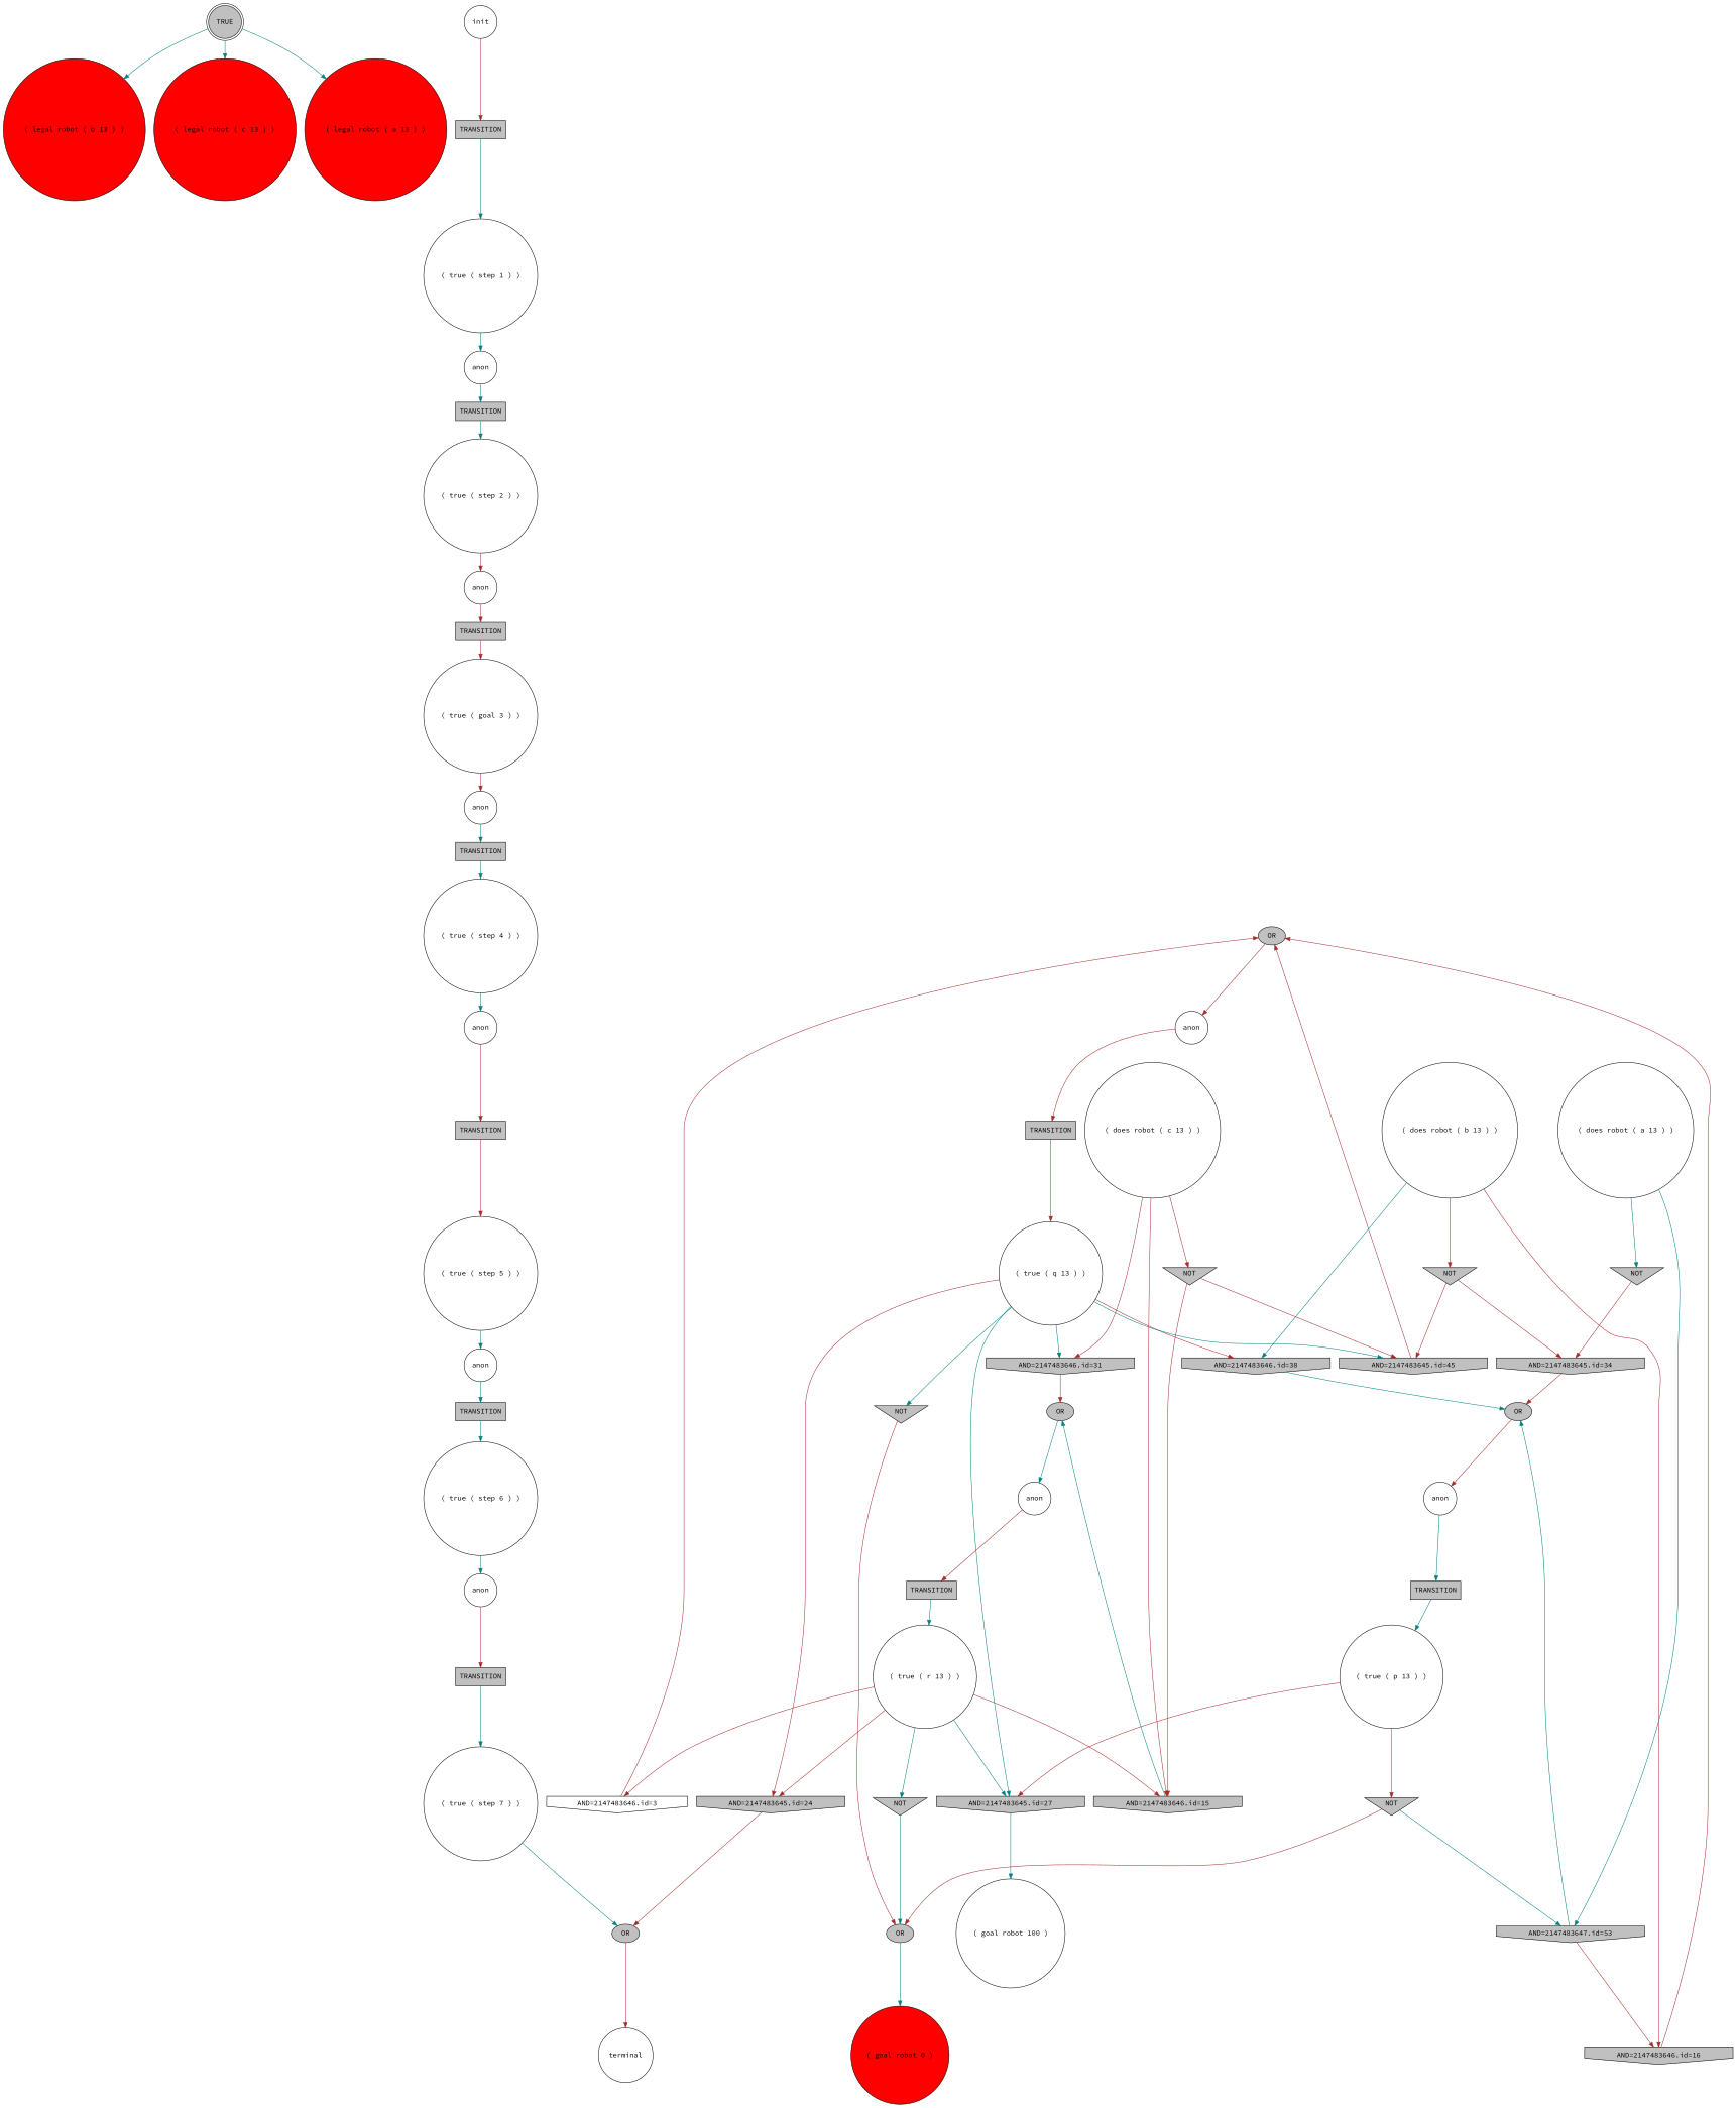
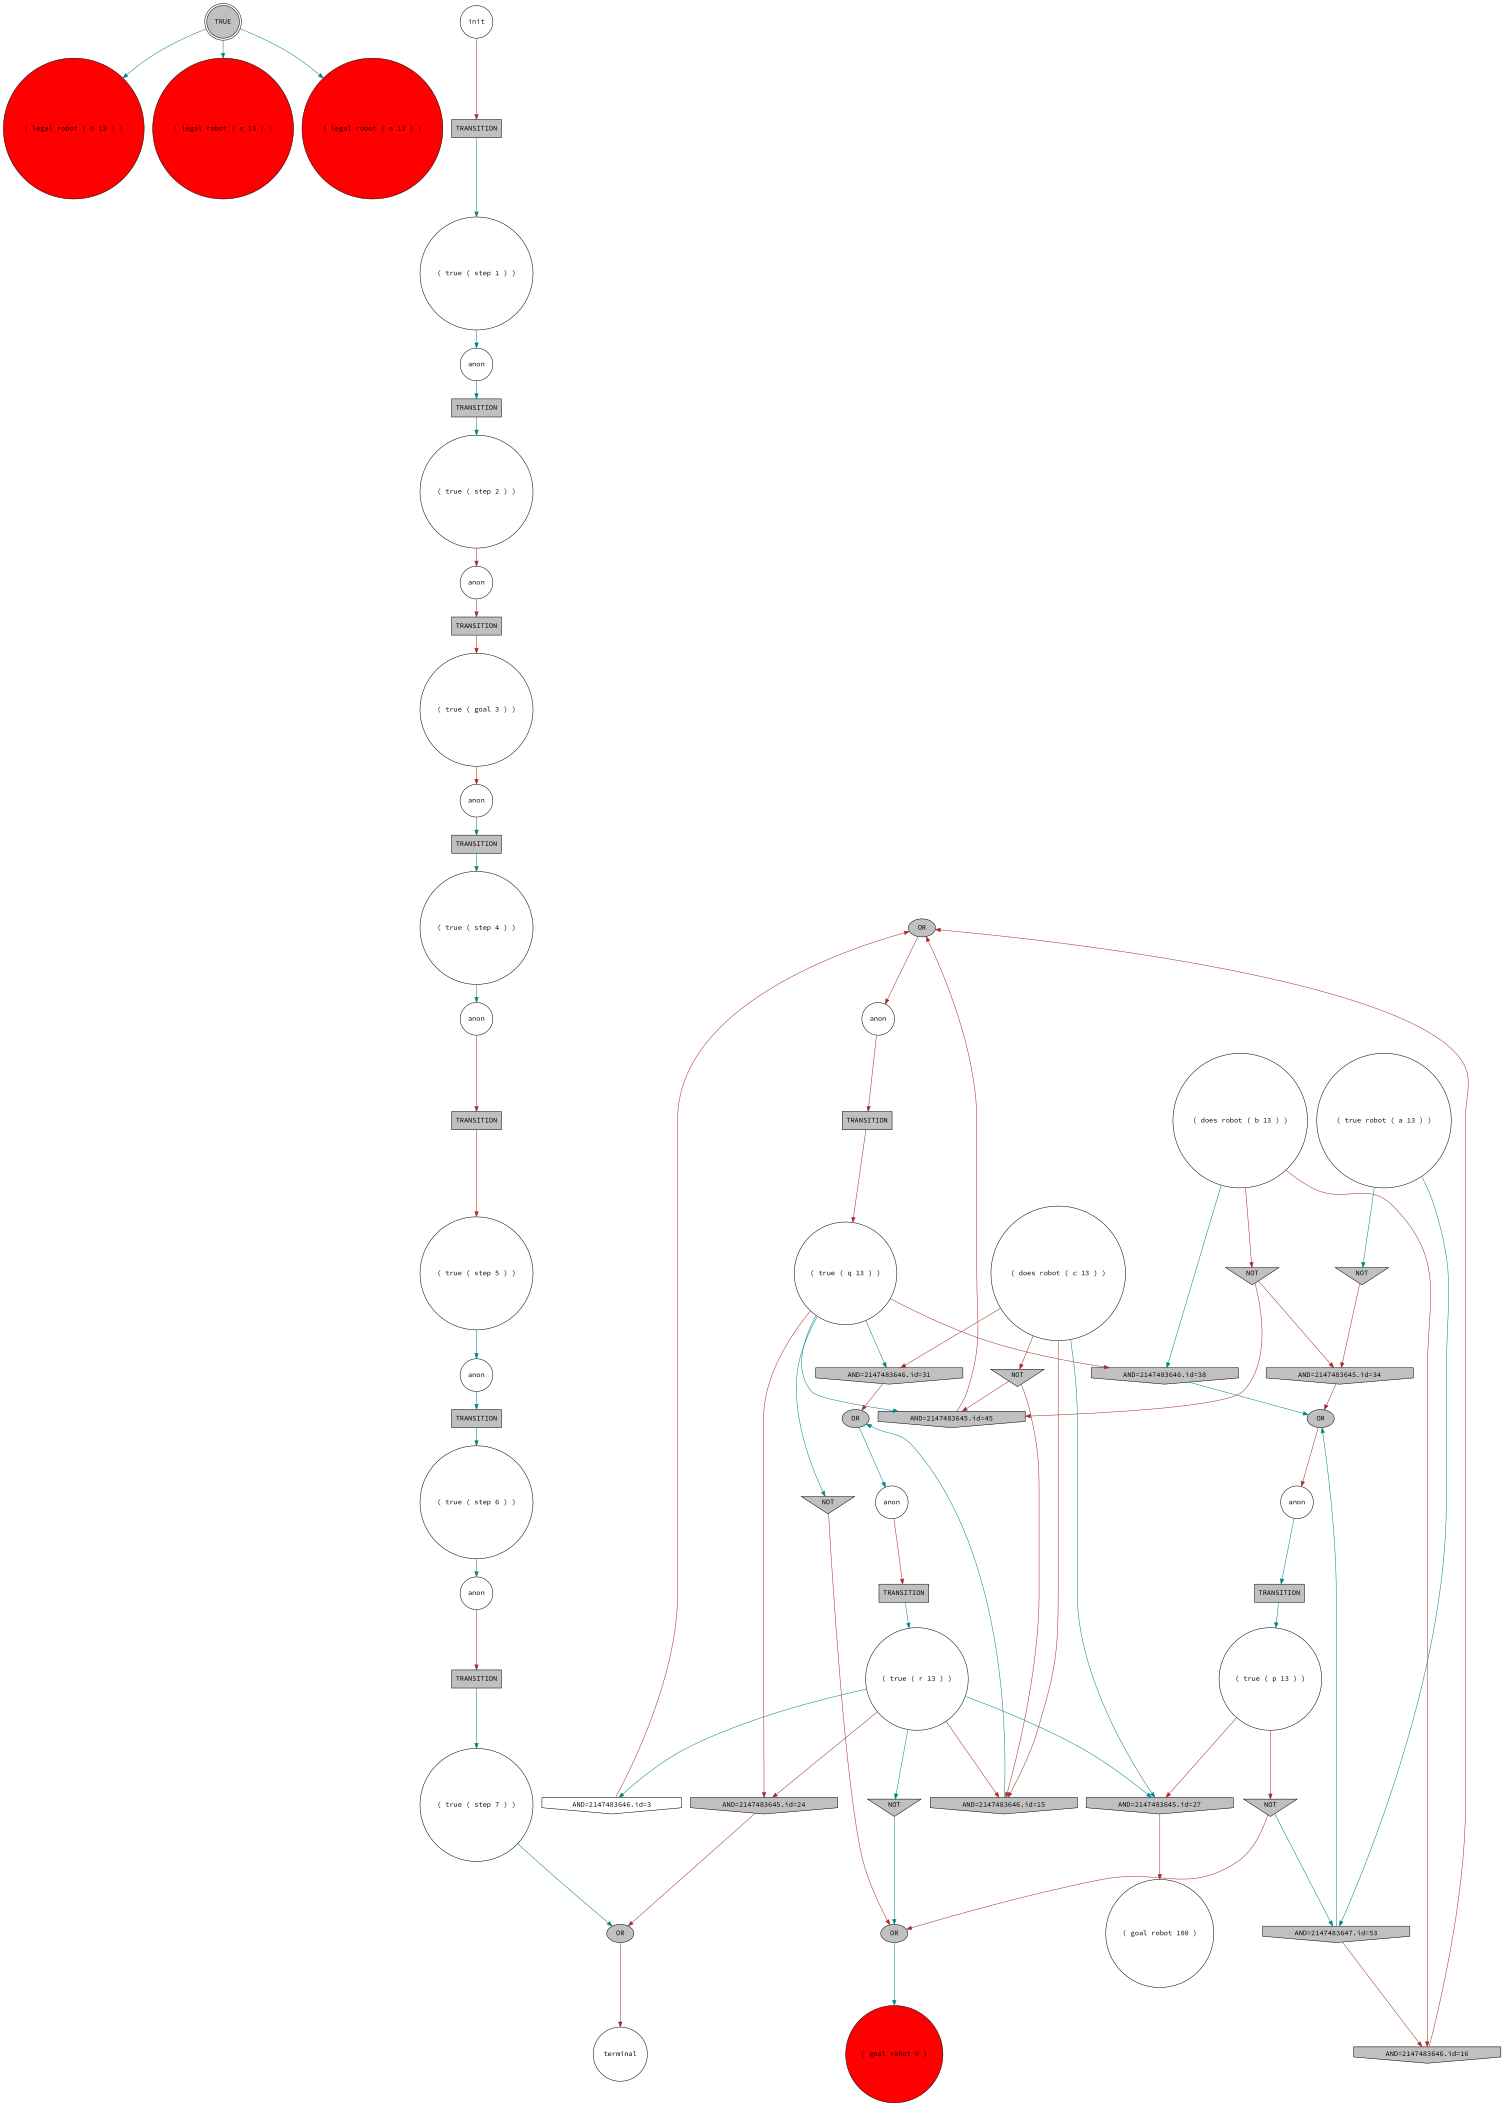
  digraph {
    fontname="Source Code Pro"
    node [fillcolor=grey fontname="Source Code Pro" shape=circle style=filled]
    edge [color=brown fontname="Source Code Pro"]
    n1 [fillcolor=red label="( legal robot ( b 13 ) )"]
    n2 [label=OR shape=ellipse]
    n3 [fillcolor=white label=anon]
    n4 [label=TRANSITION shape=box]
    n5 [fillcolor=white label="( true ( q 13 ) )"]
    n6 [label=TRANSITION shape=box]
    n7 [fillcolor=white label="( true ( r 13 ) )"]
    n8 [fillcolor=white label="AND=2147483646.id=3" shape=invhouse]
    n9 [label="AND=2147483646.id=15" shape=invhouse]
    n10 [label="AND=2147483645.id=24" shape=invhouse]
    n11 [label="AND=2147483645.id=27" shape=invhouse]
    n12 [label=NOT shape=invtriangle]
    n13 [label=OR shape=ellipse]
    n14 [label=OR shape=ellipse]
    n15 [fillcolor=white label="( goal robot 100 )"]
    n16 [label=OR shape=ellipse]
    n17 [fillcolor=red label="( legal robot ( c 13 ) )"]
    n18 [label="AND=2147483646.id=38" shape=invhouse]
    n19 [label="AND=2147483645.id=45" shape=invhouse]
    n20 [label="AND=2147483646.id=31" shape=invhouse]
    n21 [label=NOT shape=invtriangle]
    n22 [fillcolor=white label="( does robot ( b 13 ) )"]
    n23 [label=NOT shape=invtriangle]
    n24 [label="AND=2147483646.id=16" shape=invhouse]
    n25 [label="AND=2147483645.id=34" shape=invhouse]
    n26 [label=OR shape=ellipse]
    n27 [fillcolor=white label=anon]
    n28 [fillcolor=white label=anon]
    n29 [label=TRANSITION shape=box]
    n30 [fillcolor=white label="( true ( step 6 ) )"]
    n31 [fillcolor=white label=anon]
    n32 [label=TRUE shape=doublecircle]
    n33 [fillcolor=red label="( legal robot ( a 13 ) )"]
    n34 [fillcolor=white label=anon]
    n35 [label=TRANSITION shape=box]
    n36 [fillcolor=white label="( true ( step 2 ) )"]
    n37 [fillcolor=white label=anon]
    n38 [fillcolor=white label=init]
    n39 [label=TRANSITION shape=box]
    n40 [fillcolor=white label="( true ( step 1 ) )"]
    n41 [fillcolor=red label="( goal robot 0 )"]
    n42 [fillcolor=white label=anon]
    n43 [label=TRANSITION shape=box]
    n44 [fillcolor=white label="( true ( goal 3 ) )"]
    n45 [fillcolor=white label=anon]
    n46 [fillcolor=white label="( does robot ( c 13 ) )"]
    n47 [label=NOT shape=invtriangle]
    n48 [fillcolor=white label=terminal]
    n49 [label=NOT shape=invtriangle]
    n50 [label="AND=2147483647.id=53" shape=invhouse]
    n51 [label=TRANSITION shape=box]
    n52 [fillcolor=white label="( true ( p 13 ) )"]
    n53 [fillcolor=white label=anon]
    n54 [label=TRANSITION shape=box]
    n55 [fillcolor=white label="( true ( step 5 ) )"]
    n56 [label=TRANSITION shape=box]
    n57 [fillcolor=white label="( true ( step 4 ) )"]
    n58 [label=TRANSITION shape=box]
    n59 [fillcolor=white label="( true ( step 7 ) )"]
    n60 [label=NOT shape=invtriangle]
-   n61 [fillcolor=white label="( does robot ( a 13 ) )"]
+   n61 [fillcolor=white label="( true robot ( a 13 ) )"]
    n2 -> n3
    n3 -> n4
    n4 -> n5
    n5 -> n10
-   n5 -> n11 [color=teal]
+   n46 -> n11 [color=teal]
    n5 -> n18
    n5 -> n19 [color=teal]
    n5 -> n20 [color=teal]
    n5 -> n21 [color=teal]
    n6 -> n7 [color=teal]
-   n7 -> n8
+   n7 -> n8 [color=teal]
    n7 -> n9
    n7 -> n10
    n7 -> n11 [color=teal]
    n7 -> n12 [color=teal]
    n8 -> n2
    n9 -> n13 [color=teal]
    n10 -> n14
-   n11 -> n15 [color=teal]
+   n11 -> n15
    n12 -> n16 [color=teal]
    n13 -> n42 [color=teal]
    n14 -> n48
    n16 -> n41 [color=teal]
    n18 -> n26 [color=teal]
    n19 -> n2
    n20 -> n13
    n21 -> n16
    n22 -> n18 [color=teal]
    n22 -> n23
    n22 -> n24
    n23 -> n19
    n23 -> n25
    n24 -> n2
    n25 -> n26
    n26 -> n27
    n27 -> n51 [color=teal]
    n28 -> n29 [color=teal]
    n29 -> n30 [color=teal]
    n30 -> n31 [color=teal]
    n31 -> n58
    n32 -> n1 [color=teal]
    n32 -> n17 [color=teal]
    n32 -> n33 [color=teal]
    n34 -> n35 [color=teal]
    n35 -> n36 [color=teal]
    n36 -> n37
    n37 -> n43
    n38 -> n39
    n39 -> n40 [color=teal]
    n40 -> n34 [color=teal]
    n42 -> n6
    n43 -> n44
    n44 -> n45
    n45 -> n56 [color=teal]
    n46 -> n9
    n46 -> n20
    n46 -> n47
    n47 -> n9
    n47 -> n19
    n49 -> n16
    n49 -> n50 [color=teal]
    n50 -> n24
    n50 -> n26 [color=teal]
    n51 -> n52 [color=teal]
    n52 -> n11
    n52 -> n49
    n53 -> n54
    n54 -> n55
    n55 -> n28 [color=teal]
    n56 -> n57 [color=teal]
    n57 -> n53 [color=teal]
    n58 -> n59 [color=teal]
    n59 -> n14 [color=teal]
    n60 -> n25
    n61 -> n50 [color=teal]
    n61 -> n60 [color=teal]
  }
